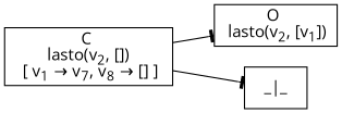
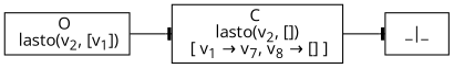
  digraph {
    fontname="Open Sans"
    rankdir=LR
    node [fillcolor=white fontname="Open Sans" shape=box style=filled]
    edge [arrowhead=tee fontname="Open Sans"]
    n1 [label=<O <BR/> lasto(v<SUB>2</SUB>, [v<SUB>1</SUB>])>]
    n2 [label=<C <BR/> lasto(v<SUB>2</SUB>, []) <BR/>  [ v<SUB>1</SUB> &rarr; v<SUB>7</SUB>, v<SUB>8</SUB> &rarr; [] ] >]
    n3 [label=<_|_>]
-   n2 -> n1
+   n1 -> n2
    n2 -> n3
  }
